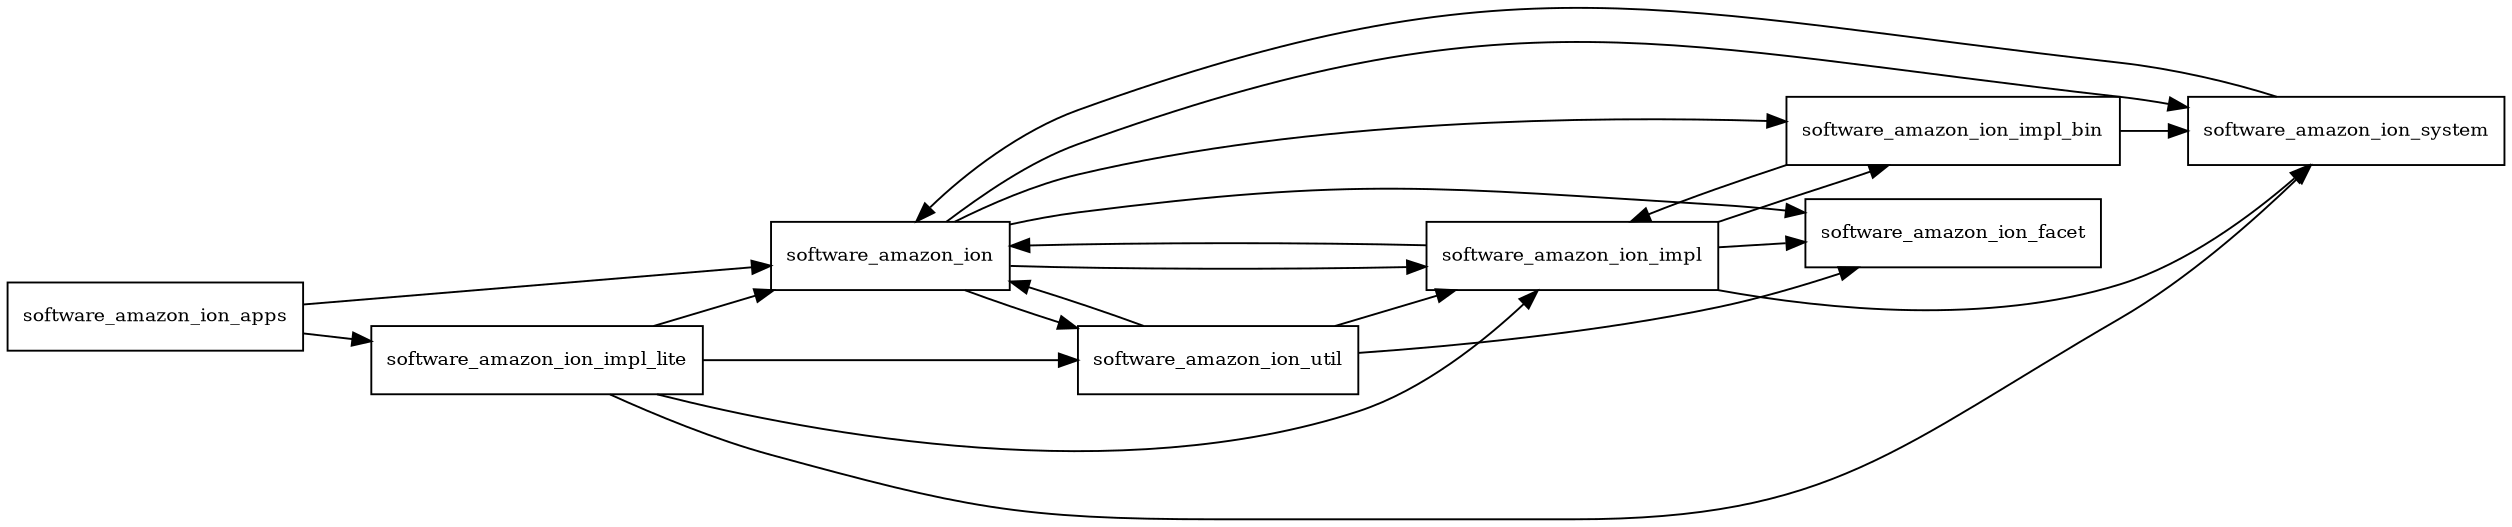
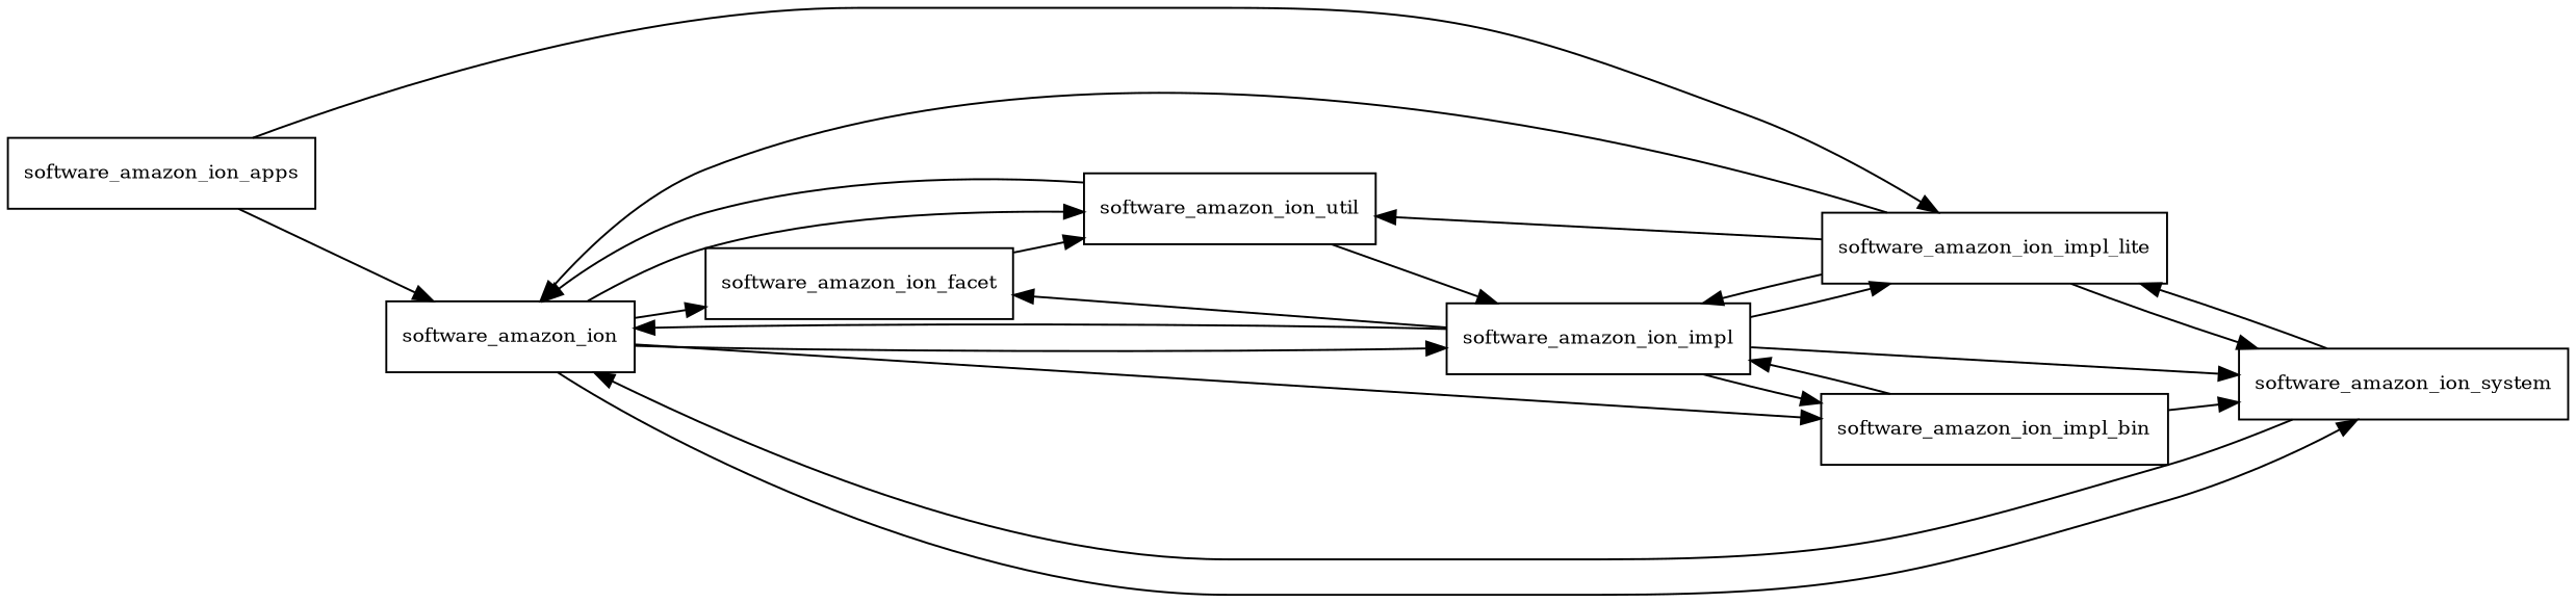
  digraph {
    rankdir=LR
    node [fontsize=10.0 shape=box]
    software_amazon_ion
    software_amazon_ion_facet
    software_amazon_ion_impl
    software_amazon_ion_system
    software_amazon_ion_util
    software_amazon_ion_impl_bin
    software_amazon_ion_impl_lite
    software_amazon_ion_apps
    software_amazon_ion -> software_amazon_ion_facet
    software_amazon_ion -> software_amazon_ion_impl
    software_amazon_ion -> software_amazon_ion_system
    software_amazon_ion -> software_amazon_ion_util
    software_amazon_ion -> software_amazon_ion_impl_bin
    software_amazon_ion_impl -> software_amazon_ion
    software_amazon_ion_impl -> software_amazon_ion_facet
    software_amazon_ion_impl -> software_amazon_ion_system
    software_amazon_ion_impl -> software_amazon_ion_impl_bin
+   software_amazon_ion_impl -> software_amazon_ion_impl_lite
    software_amazon_ion_system -> software_amazon_ion
+   software_amazon_ion_system -> software_amazon_ion_impl_lite
    software_amazon_ion_util -> software_amazon_ion
-   software_amazon_ion_util -> software_amazon_ion_facet
+   software_amazon_ion_facet -> software_amazon_ion_util
    software_amazon_ion_util -> software_amazon_ion_impl
    software_amazon_ion_impl_bin -> software_amazon_ion_impl
    software_amazon_ion_impl_bin -> software_amazon_ion_system
    software_amazon_ion_impl_lite -> software_amazon_ion
    software_amazon_ion_impl_lite -> software_amazon_ion_impl
    software_amazon_ion_impl_lite -> software_amazon_ion_system
    software_amazon_ion_impl_lite -> software_amazon_ion_util
    software_amazon_ion_apps -> software_amazon_ion
    software_amazon_ion_apps -> software_amazon_ion_impl_lite
  }
